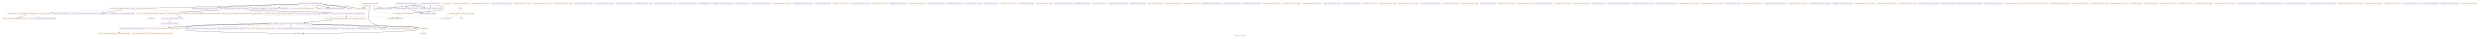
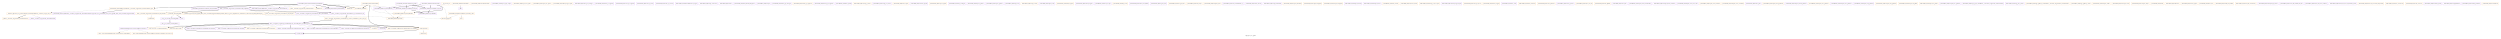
  digraph {
    fontname="EB Garamond"
    label="Call graph: fix_store_global.ll"
    node [color=purple fontname="EB Garamond" shape=record]
    edge [arrowhead=onormal fontname="EB Garamond" style=dashed]
    n1 [label="{_ZN9LAMMPS_NS14FixStoreGlobalC2EPNS_6LAMMPSEiPPc}"]
    n2 [label="{_ZN9LAMMPS_NS3FixC2EPNS_6LAMMPSEiPPc}"]
    n3 [color=darkorange label="{_ZNSaIcEC1Ev}"]
    n4 [label="{_ZNSt7__cxx1112basic_stringIcSt11char_traitsIcESaIcEEC2IS3_EEPKcRKS3_}"]
    n5 [color=darkorange label="{_ZN9LAMMPS_NS3FixD2Ev}"]
    n6 [label="{_ZN9LAMMPS_NS5Error3allERKNSt7__cxx1112basic_stringIcSt11char_traitsIcESaIcEEEiS8_}"]
    n7 [color=darkorange label="{_ZNSt7__cxx1112basic_stringIcSt11char_traitsIcESaIcEED1Ev}"]
    n8 [color=darkorange label="{_ZNSaIcED1Ev}"]
    n9 [label="{_ZN9LAMMPS_NS6Memory6createIdEEPPT_RS4_iiPKc}"]
    n10 [color=darkorange label="{_ZN9LAMMPS_NS5Error3allIJRiS2_EEEvRKNSt7__cxx1112basic_stringIcSt11char_traitsIcESaIcEEEiSA_DpOT_}"]
    n11 [label="{_ZN9LAMMPS_NS5utils8inumericEPKciS2_bPNS_6LAMMPSE}"]
    n12 [color=darkorange label="{_ZNSt7__cxx1112basic_stringIcSt11char_traitsIcESaIcEE13_M_local_dataEv}"]
    n13 [label="{_ZNSt7__cxx1112basic_stringIcSt11char_traitsIcESaIcEE12_Alloc_hiderC1EPcRKS3_}"]
    n14 [color=darkorange label="{_ZNSt11char_traitsIcE6lengthEPKc}"]
    n15 [label="{_ZNSt7__cxx1112basic_stringIcSt11char_traitsIcESaIcEE12_M_constructIPKcEEvT_S8_}"]
    n16 [color=darkorange label="{_ZNSt7__cxx1112basic_stringIcSt11char_traitsIcESaIcEE12_Alloc_hiderD2Ev}"]
    n17 [label="{_ZN9LAMMPS_NS6Memory6createIdEEPT_RS3_iPKc}"]
    n18 [label="{_ZN9LAMMPS_NS6Memory7smallocElPKc}"]
    n19 [color=darkorange label="{_ZN9LAMMPS_NS6Memory7destroyIdEEvRPPT_}"]
    n20 [color=darkorange label="{_ZN3fmt6v9_lmp17basic_string_viewIcEC2ISt11char_traitsIcESaIcEEERKNSt7__cxx1112basic_stringIcT_T0_EE}"]
    n21 [color=darkorange label="{_ZN3fmt6v9_lmp16make_format_argsINS0_20basic_format_contextINS0_8appenderEcEEJRiS5_EEENS0_16format_arg_storeIT_JDpNSt9remove_cvINSt16remove_referenceIT0_E4typeEE4typeEEEEDpOSA_}"]
    n22 [label="{_ZN9LAMMPS_NS5Error4_allERKNSt7__cxx1112basic_stringIcSt11char_traitsIcESaIcEEEiN3fmt6v9_lmp17basic_string_viewIcEENSA_17basic_format_argsINSA_20basic_format_contextINSA_8appenderEcEEEE}"]
    n23 [label="{_ZN9__gnu_cxx11char_traitsIcE6lengthEPKc}"]
    n24 [label="{strlen}"]
    n25 [color=darkorange label="{_ZNSt7__cxx1112basic_stringIcSt11char_traitsIcESaIcEE16_M_construct_auxIPKcEEvT_S8_St12__false_type}"]
    n26 [color=darkorange label="{_ZNSaIcED2Ev}"]
    n27 [label="{_ZNKSt7__cxx1112basic_stringIcSt11char_traitsIcESaIcEE4dataEv}"]
    n28 [color=darkorange label="{_ZNKSt7__cxx1112basic_stringIcSt11char_traitsIcESaIcEE4sizeEv}"]
    n29 [color=darkorange label="{llvm.memcpy.p0.p0.i64}"]
    n30 [label="{_ZN9__gnu_cxx11char_traitsIcE2eqERKcS3_}"]
    n31 [label="{_ZNSt7__cxx1112basic_stringIcSt11char_traitsIcESaIcEE12_M_constructIPKcEEvT_S8_St20forward_iterator_tag}"]
    n32 [color=darkorange label="{_ZN9LAMMPS_NS14FixStoreGlobal13write_restartEP8_IO_FILE}"]
    n33 [color=darkorange label="{fwrite}"]
    n34 [color=darkorange label="{__gxx_personality_v0}"]
    n35 [color=darkorange label="{_ZN9LAMMPS_NS14FixStoreGlobalD2Ev}"]
    n36 [label="{_ZN9LAMMPS_NS6Memory7destroyIdEEvRPT_}"]
    n37 [color=darkorange label="{__clang_call_terminate}"]
    n38 [color=darkorange label="{_ZN9LAMMPS_NS6Memory5sfreeEPv}"]
    n39 [label="{__cxa_begin_catch}"]
    n40 [color=darkorange label="{_ZSt9terminatev}"]
    n41 [color=darkorange label="{_ZN9LAMMPS_NS14FixStoreGlobalD0Ev}"]
    n42 [label="{_ZdlPv}"]
    n43 [color=darkorange label="{_ZN9LAMMPS_NS14FixStoreGlobal7setmaskEv}"]
    n44 [label="{_ZN9LAMMPS_NS14FixStoreGlobal12reset_globalEii}"]
    n45 [label="{_ZN9LAMMPS_NS3Fix20post_integrate_respaEii}"]
    n46 [color=darkorange label="{_ZN9LAMMPS_NS3Fix15pre_force_respaEiii}"]
    n47 [color=darkorange label="{_ZN9LAMMPS_NS3Fix16post_force_respaEiii}"]
    n48 [color=darkorange label="{_ZN9LAMMPS_NS3Fix21final_integrate_respaEii}"]
    n49 [label="{_ZN9LAMMPS_NS3Fix16min_pre_exchangeEv}"]
    n50 [label="{_ZN9LAMMPS_NS3Fix16min_pre_neighborEv}"]
+   n51 [label="{_ZN9LAMMPS_NS3Fix17min_post_neighborEv}"]
    n52 [label="{_ZN9LAMMPS_NS3Fix13min_pre_forceEi}"]
    n53 [label="{_ZN9LAMMPS_NS3Fix15min_pre_reverseEii}"]
    n54 [label="{_ZN9LAMMPS_NS14FixStoreGlobal7restartEPc}"]
    n55 [label="{_ZN9LAMMPS_NS14FixStoreGlobal12memory_usageEv}"]
    n56 [label="{_ZN9LAMMPS_NS3Fix16post_constructorEv}"]
    n57 [label="{_ZN9LAMMPS_NS3Fix4initEv}"]
    n58 [label="{_ZN9LAMMPS_NS3Fix9init_listEiPNS_9NeighListE}"]
    n59 [label="{_ZN9LAMMPS_NS3Fix5setupEi}"]
    n60 [label="{_ZN9LAMMPS_NS3Fix18setup_pre_exchangeEv}"]
    n61 [color=darkorange label="{_ZN9LAMMPS_NS3Fix18setup_pre_neighborEv}"]
    n62 [label="{_ZN9LAMMPS_NS3Fix19setup_post_neighborEv}"]
    n63 [label="{_ZN9LAMMPS_NS3Fix8min_stepEdPd}"]
    n64 [color=darkorange label="{_ZN9LAMMPS_NS3Fix15setup_pre_forceEi}"]
    n65 [label="{_ZN9LAMMPS_NS3Fix17setup_pre_reverseEii}"]
    n66 [color=darkorange label="{_ZN9LAMMPS_NS3Fix9min_setupEi}"]
    n67 [label="{_ZN9LAMMPS_NS3Fix17initial_integrateEi}"]
    n68 [color=darkorange label="{_ZN9LAMMPS_NS3Fix14post_integrateEv}"]
    n69 [label="{_ZN9LAMMPS_NS3Fix12pre_exchangeEv}"]
    n70 [label="{_ZN9LAMMPS_NS3Fix12pre_neighborEv}"]
    n71 [label="{_ZN9LAMMPS_NS3Fix13post_neighborEv}"]
    n72 [label="{_ZN9LAMMPS_NS3Fix9pre_forceEi}"]
    n73 [color=darkorange label="{_ZN9LAMMPS_NS3Fix11pre_reverseEii}"]
    n74 [label="{_ZN9LAMMPS_NS3Fix10post_forceEi}"]
    n75 [color=darkorange label="{_ZN9LAMMPS_NS3Fix15final_integrateEv}"]
    n76 [label="{_ZN9LAMMPS_NS3Fix15fused_integrateEi}"]
    n77 [label="{_ZN9LAMMPS_NS3Fix11end_of_stepEv}"]
    n78 [color=darkorange label="{_ZN9LAMMPS_NS3Fix8post_runEv}"]
    n79 [label="{_ZN9LAMMPS_NS3Fix18write_restart_fileEPKc}"]
    n80 [label="{_ZN9LAMMPS_NS3Fix11grow_arraysEi}"]
    n81 [color=darkorange label="{_ZN9LAMMPS_NS3Fix11copy_arraysEiii}"]
    n82 [color=darkorange label="{_ZN9LAMMPS_NS3Fix10set_arraysEi}"]
    n83 [color=darkorange label="{_ZN9LAMMPS_NS3Fix13update_arraysEii}"]
    n84 [label="{_ZN9LAMMPS_NS3Fix12set_moleculeEiiiPdS1_S1_}"]
    n85 [label="{_ZN9LAMMPS_NS3Fix11clear_bonusEv}"]
    n86 [label="{_ZN9LAMMPS_NS3Fix11pack_borderEiPiPd}"]
    n87 [color=darkorange label="{_ZN9LAMMPS_NS3Fix13unpack_borderEiiPd}"]
    n88 [color=darkorange label="{_ZN9LAMMPS_NS3Fix13pack_exchangeEiPd}"]
    n89 [color=darkorange label="{_ZN9LAMMPS_NS3Fix15unpack_exchangeEiPd}"]
    n90 [label="{_ZN9LAMMPS_NS3Fix12pack_restartEiPd}"]
    n91 [label="{_ZN9LAMMPS_NS3Fix14unpack_restartEii}"]
    n92 [color=darkorange label="{_ZN9LAMMPS_NS3Fix12size_restartEi}"]
    n93 [color=darkorange label="{_ZN9LAMMPS_NS3Fix15maxsize_restartEv}"]
    n94 [color=darkorange label="{_ZN9LAMMPS_NS3Fix21setup_pre_force_respaEii}"]
    n95 [label="{_ZN9LAMMPS_NS3Fix23initial_integrate_respaEiii}"]
    n96 [color=darkorange label="{_ZN9LAMMPS_NS3Fix14min_post_forceEi}"]
    n97 [color=darkorange label="{_ZN9LAMMPS_NS3Fix10min_energyEPd}"]
    n98 [label="{_ZN9LAMMPS_NS3Fix9min_storeEv}"]
    n99 [color=darkorange label="{_ZN9LAMMPS_NS3Fix14min_clearstoreEv}"]
    n100 [color=darkorange label="{_ZN9LAMMPS_NS3Fix13min_pushstoreEv}"]
    n101 [label="{_ZN9LAMMPS_NS3Fix12min_popstoreEv}"]
    n102 [color=darkorange label="{_ZN9LAMMPS_NS3Fix13min_reset_refEv}"]
    n103 [color=darkorange label="{_ZN9LAMMPS_NS3Fix9max_alphaEPd}"]
    n104 [label="{_ZN9LAMMPS_NS3Fix7min_dofEv}"]
    n105 [label="{_ZN9LAMMPS_NS3Fix17pack_forward_commEiPiPdiS1_}"]
    n106 [label="{_ZN9LAMMPS_NS3Fix19unpack_forward_commEiiPd}"]
    n107 [label="{_ZN9LAMMPS_NS3Fix22pack_reverse_comm_sizeEii}"]
    n108 [color=darkorange label="{_ZN9LAMMPS_NS3Fix17pack_reverse_commEiiPd}"]
    n109 [color=darkorange label="{_ZN9LAMMPS_NS3Fix19unpack_reverse_commEiPiPd}"]
    n110 [label="{_ZN9LAMMPS_NS3Fix10reset_gridEv}"]
    n111 [color=darkorange label="{_ZN9LAMMPS_NS3Fix17pack_forward_gridEiPviPi}"]
    n112 [label="{_ZN9LAMMPS_NS3Fix19unpack_forward_gridEiPviPi}"]
    n113 [color=darkorange label="{_ZN9LAMMPS_NS3Fix17pack_reverse_gridEiPviPi}"]
    n114 [label="{_ZN9LAMMPS_NS3Fix19unpack_reverse_gridEiPviPi}"]
    n115 [label="{_ZN9LAMMPS_NS3Fix15pack_remap_gridEiPviPi}"]
    n116 [color=darkorange label="{_ZN9LAMMPS_NS3Fix17unpack_remap_gridEiPviPi}"]
    n117 [color=darkorange label="{_ZN9LAMMPS_NS3Fix16unpack_read_gridEiPc}"]
    n118 [color=darkorange label="{_ZN9LAMMPS_NS3Fix15pack_write_gridEiPv}"]
    n119 [label="{_ZN9LAMMPS_NS3Fix17unpack_write_gridEiPvPi}"]
    n120 [label="{_ZN9LAMMPS_NS3Fix16get_grid_by_nameERKNSt7__cxx1112basic_stringIcSt11char_traitsIcESaIcEEERi}"]
    n121 [label="{_ZN9LAMMPS_NS3Fix17get_grid_by_indexEi}"]
    n122 [color=darkorange label="{_ZN9LAMMPS_NS3Fix20get_griddata_by_nameEiRKNSt7__cxx1112basic_stringIcSt11char_traitsIcESaIcEEERi}"]
    n123 [color=darkorange label="{_ZN9LAMMPS_NS3Fix21get_griddata_by_indexEi}"]
    n124 [color=darkorange label="{_ZN9LAMMPS_NS3Fix14compute_scalarEv}"]
    n125 [color=darkorange label="{_ZN9LAMMPS_NS3Fix14compute_vectorEi}"]
    n126 [color=darkorange label="{_ZN9LAMMPS_NS3Fix13compute_arrayEii}"]
    n127 [color=darkorange label="{_ZN9LAMMPS_NS3Fix3dofEi}"]
    n128 [color=darkorange label="{_ZN9LAMMPS_NS3Fix6deformEi}"]
    n129 [color=darkorange label="{_ZN9LAMMPS_NS3Fix12reset_targetEd}"]
    n130 [color=darkorange label="{_ZN9LAMMPS_NS3Fix8reset_dtEv}"]
    n131 [color=darkorange label="{_ZN9LAMMPS_NS3Fix16read_data_headerEPc}"]
    n132 [color=darkorange label="{_ZN9LAMMPS_NS3Fix17read_data_sectionEPciS1_i}"]
    n133 [label="{_ZN9LAMMPS_NS3Fix20read_data_skip_linesEPc}"]
    n134 [label="{_ZN9LAMMPS_NS3Fix17write_data_headerEP8_IO_FILEi}"]
    n135 [label="{_ZN9LAMMPS_NS3Fix23write_data_section_sizeEiRiS1_}"]
    n136 [label="{_ZN9LAMMPS_NS3Fix26write_data_section_keywordEiP8_IO_FILE}"]
    n137 [color=darkorange label="{_ZN9LAMMPS_NS3Fix18write_data_sectionEiP8_IO_FILEiPPdi}"]
    n138 [color=darkorange label="{_ZN9LAMMPS_NS3Fix13zero_momentumEv}"]
    n139 [color=darkorange label="{_ZN9LAMMPS_NS3Fix13zero_rotationEv}"]
    n140 [label="{_ZN9LAMMPS_NS3Fix15rebuild_specialEv}"]
    n141 [label="{_ZN9LAMMPS_NS3Fix5imageERPiRPPd}"]
    n142 [label="{_ZN9LAMMPS_NS3Fix12modify_paramEiPPc}"]
    n143 [color=darkorange label="{_ZN9LAMMPS_NS3Fix7extractEPKcRi}"]
    n144 [color=darkorange label="{_ZN9__gnu_cxx17__is_null_pointerIKcEEbPT_}"]
    n145 [color=darkorange label="{_ZSt19__throw_logic_errorPKc}"]
    n146 [label="{_ZSt8distanceIPKcENSt15iterator_traitsIT_E15difference_typeES3_S3_}"]
    n147 [label="{_ZNSt7__cxx1112basic_stringIcSt11char_traitsIcESaIcEE9_M_createERmm}"]
    n148 [label="{_ZNSt7__cxx1112basic_stringIcSt11char_traitsIcESaIcEE7_M_dataEPc}"]
    n149 [color=darkorange label="{_ZNSt7__cxx1112basic_stringIcSt11char_traitsIcESaIcEE11_M_capacityEm}"]
    n150 [label="{_ZNKSt7__cxx1112basic_stringIcSt11char_traitsIcESaIcEE7_M_dataEv}"]
    n151 [label="{_ZNSt7__cxx1112basic_stringIcSt11char_traitsIcESaIcEE13_S_copy_charsEPcPKcS7_}"]
    n152 [label="{_ZNSt7__cxx1112basic_stringIcSt11char_traitsIcESaIcEE10_M_disposeEv}"]
    n153 [color=darkorange label="{__cxa_rethrow}"]
    n154 [label="{__cxa_end_catch}"]
    n155 [color=darkorange label="{_ZNSt7__cxx1112basic_stringIcSt11char_traitsIcESaIcEE13_M_set_lengthEm}"]
    n156 [color=darkorange label="{_ZSt19__iterator_categoryIPKcENSt15iterator_traitsIT_E17iterator_categoryERKS3_}"]
    n157 [color=darkorange label="{_ZSt10__distanceIPKcENSt15iterator_traitsIT_E15difference_typeES3_S3_St26random_access_iterator_tag}"]
    n1 -> n2 [arrowhead=dot style=bold]
    n1 -> n3 [arrowhead=dot style=bold]
    n1 -> n4 [arrowhead=dot]
    n1 -> n5 [arrowhead=odot style=bold]
    n1 -> n6 [arrowhead=dot]
    n1 -> n7 [arrowhead=odot]
    n1 -> n8 [arrowhead=dot]
    n1 -> n9
    n1 -> n10 [arrowhead=dot style=bold]
    n1 -> n11 [style=bold]
    n4 -> n12 [arrowhead=odot]
    n4 -> n13 [arrowhead=odot]
    n4 -> n14 [style=bold]
    n4 -> n15 [arrowhead=dot style=bold]
    n4 -> n16
    n9 -> n18 [style=bold]
    n9 -> n19 [arrowhead=odot]
    n10 -> n20 [arrowhead=dot]
    n10 -> n21 [arrowhead=dot]
    n10 -> n22 [style=bold]
    n14 -> n23
    n14 -> n24 [arrowhead=dot style=bold]
    n15 -> n25 [style=bold]
    n16 -> n26 [arrowhead=odot]
    n17 -> n18 [style=bold]
    n19 -> n38 [arrowhead=dot]
    n20 -> n27 [arrowhead=odot]
    n20 -> n28 [arrowhead=dot style=bold]
    n21 -> n29
    n23 -> n30 [arrowhead=odot style=bold]
    n25 -> n31 [arrowhead=dot style=bold]
    n31 -> n37 [arrowhead=odot style=bold]
    n31 -> n39 [arrowhead=odot style=bold]
    n31 -> n144 [arrowhead=dot style=bold]
    n31 -> n145
    n31 -> n146 [arrowhead=odot]
    n31 -> n147 [arrowhead=odot]
    n31 -> n148 [arrowhead=dot]
    n31 -> n149 [arrowhead=odot]
    n31 -> n150 [arrowhead=odot style=bold]
    n31 -> n151 [arrowhead=odot]
    n31 -> n152
    n31 -> n153
    n31 -> n154
    n31 -> n155 [style=bold]
    n32 -> n29
    n32 -> n33
    n35 -> n5 [arrowhead=dot style=bold]
    n35 -> n19
    n35 -> n36 [arrowhead=dot]
    n35 -> n37 [style=bold]
    n36 -> n38
    n37 -> n39 [arrowhead=dot style=bold]
    n37 -> n40
    n41 -> n42
    n44 -> n9 [style=bold]
    n44 -> n17 [arrowhead=odot style=bold]
    n44 -> n36
    n54 -> n9 [arrowhead=odot]
    n54 -> n17 [style=bold]
    n54 -> n19 [arrowhead=dot style=bold]
    n54 -> n29 [arrowhead=odot]
    n54 -> n36 [arrowhead=odot style=bold]
    n146 -> n156 [arrowhead=dot]
    n146 -> n157
  }
